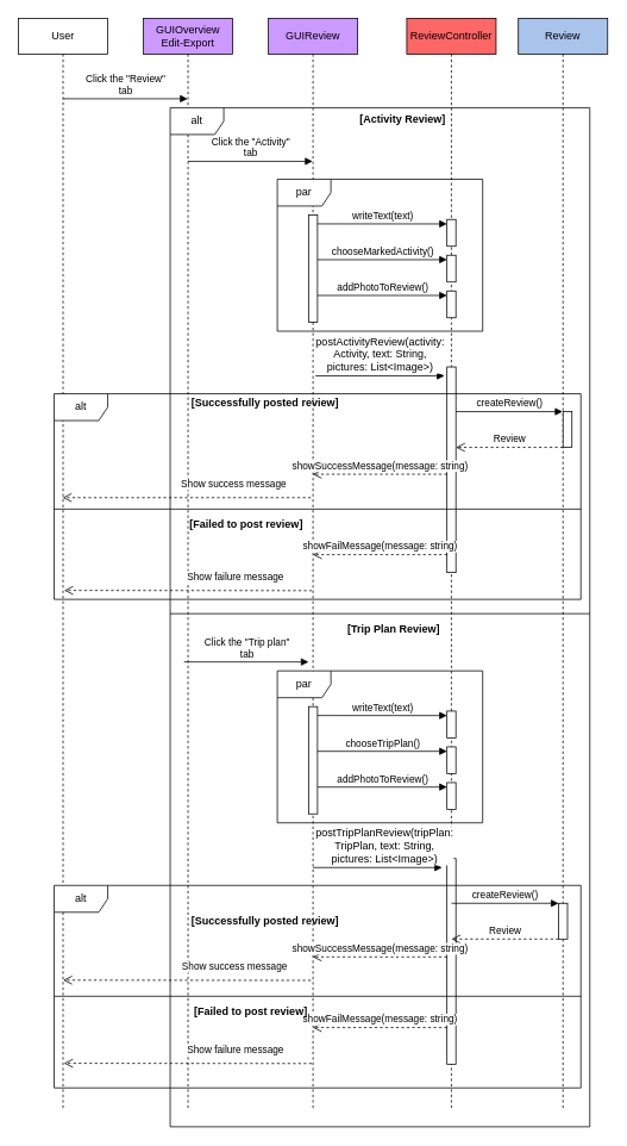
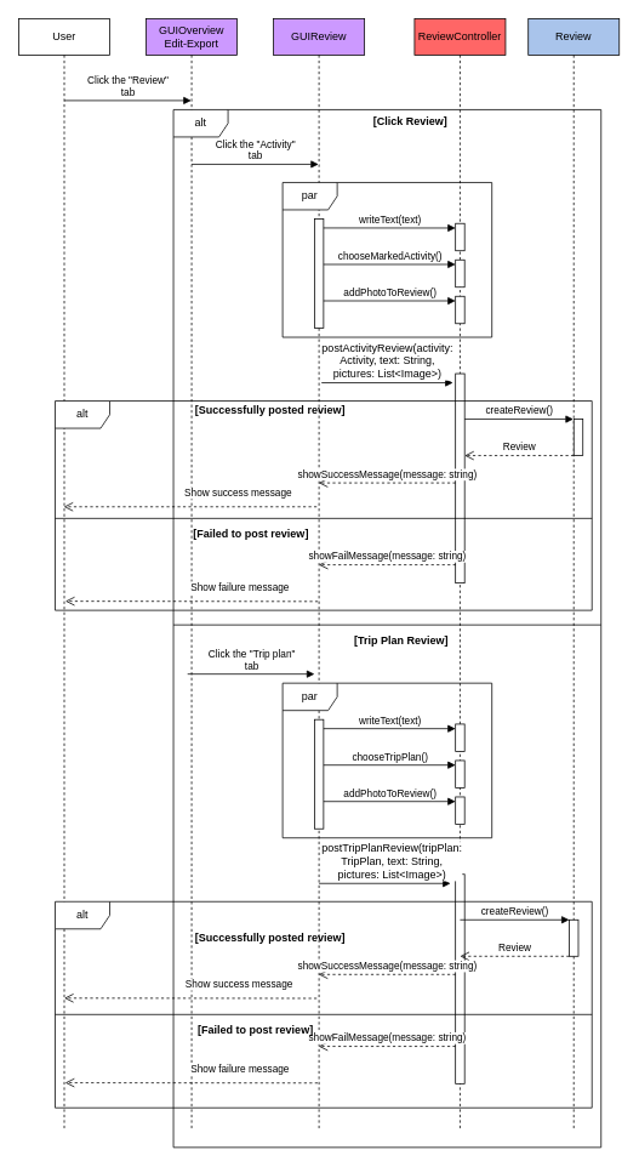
  <mxCell id="0" />
  <mxCell id="1" parent="0" />
  <mxCell id="2" value="User" style="shape=umlLifeline;perimeter=lifelinePerimeter;whiteSpace=wrap;html=1;container=1;dropTarget=0;collapsible=0;recursiveResize=0;outlineConnect=0;portConstraint=eastwest;newEdgeStyle={&quot;curved&quot;:0,&quot;rounded&quot;:0};" parent="1" vertex="1"><mxGeometry x="20" y="20" width="100" height="1220" as="geometry" /></mxCell>
  <mxCell id="3" value="GUIOverview Edit-Export" style="shape=umlLifeline;perimeter=lifelinePerimeter;whiteSpace=wrap;html=1;container=1;dropTarget=0;collapsible=0;recursiveResize=0;outlineConnect=0;portConstraint=eastwest;newEdgeStyle={&quot;curved&quot;:0,&quot;rounded&quot;:0};fillColor=#CC99FF;" parent="1" vertex="1"><mxGeometry x="160" y="20" width="100" height="1220" as="geometry" /></mxCell>
  <mxCell id="4" value="GUIReview" style="shape=umlLifeline;perimeter=lifelinePerimeter;whiteSpace=wrap;html=1;container=1;dropTarget=0;collapsible=0;recursiveResize=0;outlineConnect=0;portConstraint=eastwest;newEdgeStyle={&quot;curved&quot;:0,&quot;rounded&quot;:0};fillColor=#CC99FF;" parent="1" vertex="1"><mxGeometry x="300" y="20" width="100" height="1220" as="geometry" /></mxCell>
  <mxCell id="5" value="ReviewController" style="shape=umlLifeline;perimeter=lifelinePerimeter;whiteSpace=wrap;html=1;container=1;dropTarget=0;collapsible=0;recursiveResize=0;outlineConnect=0;portConstraint=eastwest;newEdgeStyle={&quot;curved&quot;:0,&quot;rounded&quot;:0};fillColor=#FF6666;" parent="1" vertex="1"><mxGeometry x="455" y="20" width="100" height="1220" as="geometry" /></mxCell>
  <mxCell id="6" value="" style="html=1;points=[[0,0,0,0,5],[0,1,0,0,-5],[1,0,0,0,5],[1,1,0,0,-5]];perimeter=orthogonalPerimeter;outlineConnect=0;targetShapes=umlLifeline;portConstraint=eastwest;newEdgeStyle={&quot;curved&quot;:0,&quot;rounded&quot;:0};" parent="5" vertex="1"><mxGeometry x="45" y="940" width="10" height="230" as="geometry" /></mxCell>
  <mxCell id="7" value="Review" style="shape=umlLifeline;perimeter=lifelinePerimeter;whiteSpace=wrap;html=1;container=1;dropTarget=0;collapsible=0;recursiveResize=0;outlineConnect=0;portConstraint=eastwest;newEdgeStyle={&quot;curved&quot;:0,&quot;rounded&quot;:0};fillColor=#A9C4EB;" parent="1" vertex="1"><mxGeometry x="580" y="20" width="100" height="1220" as="geometry" /></mxCell>
  <mxCell id="8" value="createReview()" style="html=1;verticalAlign=bottom;endArrow=block;curved=0;rounded=0;" parent="7" edge="1"><mxGeometry width="80" relative="1" as="geometry"><mxPoint x="-75" y="990" as="sourcePoint" /><mxPoint x="45" y="990" as="targetPoint" /></mxGeometry></mxCell>
  <mxCell id="9" value="" style="html=1;points=[[0,0,0,0,5],[0,1,0,0,-5],[1,0,0,0,5],[1,1,0,0,-5]];perimeter=orthogonalPerimeter;outlineConnect=0;targetShapes=umlLifeline;portConstraint=eastwest;newEdgeStyle={&quot;curved&quot;:0,&quot;rounded&quot;:0};" parent="7" vertex="1"><mxGeometry x="45" y="990" width="10" height="40" as="geometry" /></mxCell>
  <mxCell id="10" value="Review" style="html=1;verticalAlign=bottom;endArrow=open;dashed=1;endSize=8;curved=0;rounded=0;" parent="7" edge="1"><mxGeometry relative="1" as="geometry"><mxPoint x="45" y="1030" as="sourcePoint" /><mxPoint x="-75" y="1030" as="targetPoint" /></mxGeometry></mxCell>
  <mxCell id="11" value="Click the &quot;Review&quot;&lt;div&gt;tab&lt;/div&gt;" style="html=1;verticalAlign=bottom;endArrow=block;curved=0;rounded=0;" parent="1" edge="1"><mxGeometry width="80" relative="1" as="geometry"><mxPoint x="70" y="110" as="sourcePoint" /><mxPoint x="209.5" y="110" as="targetPoint" /></mxGeometry></mxCell>
  <mxCell id="12" value="Click the &quot;Activity&quot;&lt;div&gt;tab&lt;/div&gt;" style="html=1;verticalAlign=bottom;endArrow=block;curved=0;rounded=0;" parent="1" target="4" edge="1"><mxGeometry width="80" relative="1" as="geometry"><mxPoint x="210" y="180" as="sourcePoint" /><mxPoint x="349.5" y="180" as="targetPoint" /></mxGeometry></mxCell>
  <mxCell id="13" value="Click the &quot;Trip plan&quot;&lt;div&gt;tab&lt;/div&gt;" style="html=1;verticalAlign=bottom;endArrow=block;curved=0;rounded=0;" parent="1" edge="1"><mxGeometry x="0.004" width="80" relative="1" as="geometry"><mxPoint x="205.5" y="740" as="sourcePoint" /><mxPoint x="345" y="740" as="targetPoint" /><mxPoint as="offset" /></mxGeometry></mxCell>
  <mxCell id="14" value="par" style="shape=umlFrame;whiteSpace=wrap;html=1;pointerEvents=0;" parent="1" vertex="1"><mxGeometry x="310" y="200" width="230" height="170" as="geometry" /></mxCell>
  <mxCell id="15" value="" style="html=1;points=[[0,0,0,0,5],[0,1,0,0,-5],[1,0,0,0,5],[1,1,0,0,-5]];perimeter=orthogonalPerimeter;outlineConnect=0;targetShapes=umlLifeline;portConstraint=eastwest;newEdgeStyle={&quot;curved&quot;:0,&quot;rounded&quot;:0};" parent="1" vertex="1"><mxGeometry x="345" y="240" width="10" height="120" as="geometry" /></mxCell>
  <mxCell id="16" value="" style="html=1;points=[[0,0,0,0,5],[0,1,0,0,-5],[1,0,0,0,5],[1,1,0,0,-5]];perimeter=orthogonalPerimeter;outlineConnect=0;targetShapes=umlLifeline;portConstraint=eastwest;newEdgeStyle={&quot;curved&quot;:0,&quot;rounded&quot;:0};" parent="1" vertex="1"><mxGeometry x="500" y="245" width="10" height="30" as="geometry" /></mxCell>
  <mxCell id="17" value="writeText(text)" style="html=1;verticalAlign=bottom;endArrow=block;curved=0;rounded=0;exitX=0.5;exitY=0.071;exitDx=0;exitDy=0;exitPerimeter=0;entryX=0;entryY=0;entryDx=0;entryDy=5;entryPerimeter=0;" parent="1" target="16" edge="1"><mxGeometry width="80" relative="1" as="geometry"><mxPoint x="355" y="249.94" as="sourcePoint" /><mxPoint x="490" y="249.94" as="targetPoint" /></mxGeometry></mxCell>
  <mxCell id="18" value="" style="html=1;points=[[0,0,0,0,5],[0,1,0,0,-5],[1,0,0,0,5],[1,1,0,0,-5]];perimeter=orthogonalPerimeter;outlineConnect=0;targetShapes=umlLifeline;portConstraint=eastwest;newEdgeStyle={&quot;curved&quot;:0,&quot;rounded&quot;:0};" parent="1" vertex="1"><mxGeometry x="500" y="285" width="10" height="30" as="geometry" /></mxCell>
  <mxCell id="19" value="" style="html=1;points=[[0,0,0,0,5],[0,1,0,0,-5],[1,0,0,0,5],[1,1,0,0,-5]];perimeter=orthogonalPerimeter;outlineConnect=0;targetShapes=umlLifeline;portConstraint=eastwest;newEdgeStyle={&quot;curved&quot;:0,&quot;rounded&quot;:0};" parent="1" vertex="1"><mxGeometry x="500" y="325" width="10" height="30" as="geometry" /></mxCell>
  <mxCell id="20" value="chooseMarkedActivity()" style="html=1;verticalAlign=bottom;endArrow=block;curved=0;rounded=0;exitX=0.5;exitY=0.071;exitDx=0;exitDy=0;exitPerimeter=0;entryX=0;entryY=0;entryDx=0;entryDy=5;entryPerimeter=0;" parent="1" target="18" edge="1"><mxGeometry width="80" relative="1" as="geometry"><mxPoint x="355" y="290" as="sourcePoint" /><mxPoint x="500" y="290.06" as="targetPoint" /></mxGeometry></mxCell>
  <mxCell id="21" value="addPhotoToReview()" style="html=1;verticalAlign=bottom;endArrow=block;curved=0;rounded=0;exitX=0.5;exitY=0.071;exitDx=0;exitDy=0;exitPerimeter=0;entryX=0;entryY=0;entryDx=0;entryDy=5;entryPerimeter=0;" parent="1" target="19" edge="1"><mxGeometry width="80" relative="1" as="geometry"><mxPoint x="355" y="330" as="sourcePoint" /><mxPoint x="500" y="330" as="targetPoint" /></mxGeometry></mxCell>
  <mxCell id="22" value="&lt;span style=&quot;font-size: 12px; text-align: left; text-wrap-mode: wrap;&quot;&gt;postActivityReview(activity: Activity, text: String, pictures: List&amp;lt;Image&amp;gt;)&lt;/span&gt;" style="html=1;verticalAlign=bottom;endArrow=block;curved=0;rounded=0;" parent="1" edge="1"><mxGeometry width="80" relative="1" as="geometry"><mxPoint x="352.75" y="420" as="sourcePoint" /><mxPoint x="497.25" y="420" as="targetPoint" /></mxGeometry></mxCell>
  <mxCell id="23" value="alt" style="shape=umlFrame;whiteSpace=wrap;html=1;pointerEvents=0;" parent="1" vertex="1"><mxGeometry x="190" y="120" width="470" height="1140" as="geometry" /></mxCell>
  <mxCell id="24" value="" style="line;strokeWidth=1;fillColor=none;align=left;verticalAlign=middle;spacingTop=-1;spacingLeft=3;spacingRight=3;rotatable=0;labelPosition=right;points=[];portConstraint=eastwest;strokeColor=inherit;" parent="1" vertex="1"><mxGeometry x="190" y="682" width="470" height="8" as="geometry" /></mxCell>
- <mxCell id="25" value="[Activity Review]" style="text;align=center;fontStyle=1;verticalAlign=middle;spacingLeft=3;spacingRight=3;strokeColor=none;rotatable=0;points=[[0,0.5],[1,0.5]];portConstraint=eastwest;html=1;" parent="1" vertex="1"><mxGeometry x="410" y="120" width="80" height="26" as="geometry" /></mxCell>
+ <mxCell id="25" value="[Click Review]" style="text;align=center;fontStyle=1;verticalAlign=middle;spacingLeft=3;spacingRight=3;strokeColor=none;rotatable=0;points=[[0,0.5],[1,0.5]];portConstraint=eastwest;html=1;" parent="1" vertex="1"><mxGeometry x="410" y="120" width="80" height="26" as="geometry" /></mxCell>
  <mxCell id="26" value="[Trip Plan Review]" style="text;align=center;fontStyle=1;verticalAlign=middle;spacingLeft=3;spacingRight=3;strokeColor=none;rotatable=0;points=[[0,0.5],[1,0.5]];portConstraint=eastwest;html=1;" parent="1" vertex="1"><mxGeometry x="400" y="690" width="80" height="26" as="geometry" /></mxCell>
  <mxCell id="27" value="" style="html=1;points=[[0,0,0,0,5],[0,1,0,0,-5],[1,0,0,0,5],[1,1,0,0,-5]];perimeter=orthogonalPerimeter;outlineConnect=0;targetShapes=umlLifeline;portConstraint=eastwest;newEdgeStyle={&quot;curved&quot;:0,&quot;rounded&quot;:0};" parent="1" vertex="1"><mxGeometry x="500" y="410" width="10" height="230" as="geometry" /></mxCell>
  <mxCell id="28" value="createReview()" style="html=1;verticalAlign=bottom;endArrow=block;curved=0;rounded=0;" parent="1" edge="1"><mxGeometry width="80" relative="1" as="geometry"><mxPoint x="510" y="460" as="sourcePoint" /><mxPoint x="629.5" y="460" as="targetPoint" /></mxGeometry></mxCell>
  <mxCell id="29" value="" style="html=1;points=[[0,0,0,0,5],[0,1,0,0,-5],[1,0,0,0,5],[1,1,0,0,-5]];perimeter=orthogonalPerimeter;outlineConnect=0;targetShapes=umlLifeline;portConstraint=eastwest;newEdgeStyle={&quot;curved&quot;:0,&quot;rounded&quot;:0};" parent="1" vertex="1"><mxGeometry x="630" y="460" width="10" height="40" as="geometry" /></mxCell>
  <mxCell id="30" value="Review" style="html=1;verticalAlign=bottom;endArrow=open;dashed=1;endSize=8;curved=0;rounded=0;" parent="1" edge="1"><mxGeometry relative="1" as="geometry"><mxPoint x="630" y="500" as="sourcePoint" /><mxPoint x="510" y="500" as="targetPoint" /></mxGeometry></mxCell>
  <mxCell id="31" value="alt" style="shape=umlFrame;whiteSpace=wrap;html=1;pointerEvents=0;" parent="1" vertex="1"><mxGeometry x="60" y="440" width="590" height="230" as="geometry" /></mxCell>
  <mxCell id="32" value="" style="line;strokeWidth=1;fillColor=none;align=left;verticalAlign=middle;spacingTop=-1;spacingLeft=3;spacingRight=3;rotatable=0;labelPosition=right;points=[];portConstraint=eastwest;strokeColor=inherit;" parent="1" vertex="1"><mxGeometry x="60" y="565" width="590" height="8" as="geometry" /></mxCell>
  <mxCell id="33" value="[Failed to post review]" style="text;align=center;fontStyle=1;verticalAlign=middle;spacingLeft=3;spacingRight=3;strokeColor=none;rotatable=0;points=[[0,0.5],[1,0.5]];portConstraint=eastwest;html=1;" parent="1" vertex="1"><mxGeometry x="210" y="573" width="130" height="26" as="geometry" /></mxCell>
  <mxCell id="34" value="[Successfully posted review]" style="text;align=center;fontStyle=1;verticalAlign=middle;spacingLeft=3;spacingRight=3;strokeColor=none;rotatable=0;points=[[0,0.5],[1,0.5]];portConstraint=eastwest;html=1;" parent="1" vertex="1"><mxGeometry x="215" y="440" width="162.5" height="20" as="geometry" /></mxCell>
  <mxCell id="35" value="showSuccessMessage(message: string)" style="html=1;verticalAlign=bottom;endArrow=open;dashed=1;endSize=8;curved=0;rounded=0;" parent="1" edge="1"><mxGeometry relative="1" as="geometry"><mxPoint x="500" y="530" as="sourcePoint" /><mxPoint x="349.5" y="530" as="targetPoint" /></mxGeometry></mxCell>
  <mxCell id="36" value="showFailMessage(message: string)" style="html=1;verticalAlign=bottom;endArrow=open;dashed=1;endSize=8;curved=0;rounded=0;" parent="1" edge="1"><mxGeometry relative="1" as="geometry"><mxPoint x="500.25" y="620" as="sourcePoint" /><mxPoint x="349.75" y="620" as="targetPoint" /></mxGeometry></mxCell>
  <mxCell id="37" value="Show success message" style="html=1;verticalAlign=bottom;endArrow=open;dashed=1;endSize=8;curved=0;rounded=0;" parent="1" target="2" edge="1"><mxGeometry x="-0.37" y="-6" relative="1" as="geometry"><mxPoint x="347.5" y="556.25" as="sourcePoint" /><mxPoint x="110" y="560" as="targetPoint" /><mxPoint x="1" as="offset" /></mxGeometry></mxCell>
  <mxCell id="38" value="Show failure message" style="html=1;verticalAlign=bottom;endArrow=open;dashed=1;endSize=8;curved=0;rounded=0;" parent="1" edge="1"><mxGeometry x="-0.37" y="-6" relative="1" as="geometry"><mxPoint x="348.75" y="660.25" as="sourcePoint" /><mxPoint x="71.25" y="660" as="targetPoint" /><mxPoint x="1" as="offset" /></mxGeometry></mxCell>
  <mxCell id="39" value="par" style="shape=umlFrame;whiteSpace=wrap;html=1;pointerEvents=0;" parent="1" vertex="1"><mxGeometry x="310" y="750" width="230" height="170" as="geometry" /></mxCell>
  <mxCell id="40" value="" style="html=1;points=[[0,0,0,0,5],[0,1,0,0,-5],[1,0,0,0,5],[1,1,0,0,-5]];perimeter=orthogonalPerimeter;outlineConnect=0;targetShapes=umlLifeline;portConstraint=eastwest;newEdgeStyle={&quot;curved&quot;:0,&quot;rounded&quot;:0};" parent="1" vertex="1"><mxGeometry x="345" y="790" width="10" height="120" as="geometry" /></mxCell>
  <mxCell id="41" value="" style="html=1;points=[[0,0,0,0,5],[0,1,0,0,-5],[1,0,0,0,5],[1,1,0,0,-5]];perimeter=orthogonalPerimeter;outlineConnect=0;targetShapes=umlLifeline;portConstraint=eastwest;newEdgeStyle={&quot;curved&quot;:0,&quot;rounded&quot;:0};" parent="1" vertex="1"><mxGeometry x="500" y="795" width="10" height="30" as="geometry" /></mxCell>
  <mxCell id="42" value="writeText(text)" style="html=1;verticalAlign=bottom;endArrow=block;curved=0;rounded=0;exitX=0.5;exitY=0.071;exitDx=0;exitDy=0;exitPerimeter=0;entryX=0;entryY=0;entryDx=0;entryDy=5;entryPerimeter=0;" parent="1" target="41" edge="1"><mxGeometry width="80" relative="1" as="geometry"><mxPoint x="355" y="799.94" as="sourcePoint" /><mxPoint x="490" y="799.94" as="targetPoint" /></mxGeometry></mxCell>
  <mxCell id="43" value="" style="html=1;points=[[0,0,0,0,5],[0,1,0,0,-5],[1,0,0,0,5],[1,1,0,0,-5]];perimeter=orthogonalPerimeter;outlineConnect=0;targetShapes=umlLifeline;portConstraint=eastwest;newEdgeStyle={&quot;curved&quot;:0,&quot;rounded&quot;:0};" parent="1" vertex="1"><mxGeometry x="500" y="835" width="10" height="30" as="geometry" /></mxCell>
  <mxCell id="44" value="" style="html=1;points=[[0,0,0,0,5],[0,1,0,0,-5],[1,0,0,0,5],[1,1,0,0,-5]];perimeter=orthogonalPerimeter;outlineConnect=0;targetShapes=umlLifeline;portConstraint=eastwest;newEdgeStyle={&quot;curved&quot;:0,&quot;rounded&quot;:0};" parent="1" vertex="1"><mxGeometry x="500" y="875" width="10" height="30" as="geometry" /></mxCell>
  <mxCell id="45" value="chooseTripPlan()" style="html=1;verticalAlign=bottom;endArrow=block;curved=0;rounded=0;exitX=0.5;exitY=0.071;exitDx=0;exitDy=0;exitPerimeter=0;entryX=0;entryY=0;entryDx=0;entryDy=5;entryPerimeter=0;" parent="1" target="43" edge="1"><mxGeometry width="80" relative="1" as="geometry"><mxPoint x="355" y="840" as="sourcePoint" /><mxPoint x="500" y="840.06" as="targetPoint" /></mxGeometry></mxCell>
  <mxCell id="46" value="addPhotoToReview()" style="html=1;verticalAlign=bottom;endArrow=block;curved=0;rounded=0;exitX=0.5;exitY=0.071;exitDx=0;exitDy=0;exitPerimeter=0;entryX=0;entryY=0;entryDx=0;entryDy=5;entryPerimeter=0;" parent="1" target="44" edge="1"><mxGeometry width="80" relative="1" as="geometry"><mxPoint x="355" y="880" as="sourcePoint" /><mxPoint x="500" y="880" as="targetPoint" /></mxGeometry></mxCell>
  <mxCell id="47" value="alt" style="shape=umlFrame;whiteSpace=wrap;html=1;pointerEvents=0;" parent="1" vertex="1"><mxGeometry x="60" y="990" width="590" height="226.5" as="geometry" /></mxCell>
  <mxCell id="48" value="" style="line;strokeWidth=1;fillColor=none;align=left;verticalAlign=middle;spacingTop=-1;spacingLeft=3;spacingRight=3;rotatable=0;labelPosition=right;points=[];portConstraint=eastwest;strokeColor=inherit;" parent="1" vertex="1"><mxGeometry x="60" y="1110" width="590" height="8" as="geometry" /></mxCell>
  <mxCell id="49" value="[Successfully posted review]" style="text;align=center;fontStyle=1;verticalAlign=middle;spacingLeft=3;spacingRight=3;strokeColor=none;rotatable=0;points=[[0,0.5],[1,0.5]];portConstraint=eastwest;html=1;" parent="1" vertex="1"><mxGeometry x="215" y="1020" width="162.5" height="20" as="geometry" /></mxCell>
  <mxCell id="50" value="showSuccessMessage(message: string)" style="html=1;verticalAlign=bottom;endArrow=open;dashed=1;endSize=8;curved=0;rounded=0;" parent="1" edge="1"><mxGeometry relative="1" as="geometry"><mxPoint x="500" y="1070" as="sourcePoint" /><mxPoint x="349.5" y="1070" as="targetPoint" /></mxGeometry></mxCell>
  <mxCell id="51" value="Show success message" style="html=1;verticalAlign=bottom;endArrow=open;dashed=1;endSize=8;curved=0;rounded=0;" parent="1" edge="1"><mxGeometry x="-0.37" y="-6" relative="1" as="geometry"><mxPoint x="347.5" y="1096.25" as="sourcePoint" /><mxPoint x="70" y="1096" as="targetPoint" /><mxPoint x="1" as="offset" /></mxGeometry></mxCell>
  <mxCell id="52" value="showFailMessage(message: string)" style="html=1;verticalAlign=bottom;endArrow=open;dashed=1;endSize=8;curved=0;rounded=0;" parent="1" edge="1"><mxGeometry relative="1" as="geometry"><mxPoint x="500" y="1149" as="sourcePoint" /><mxPoint x="349.5" y="1149" as="targetPoint" /></mxGeometry></mxCell>
  <mxCell id="53" value="Show failure message" style="html=1;verticalAlign=bottom;endArrow=open;dashed=1;endSize=8;curved=0;rounded=0;" parent="1" edge="1"><mxGeometry x="-0.37" y="-6" relative="1" as="geometry"><mxPoint x="348.5" y="1189.25" as="sourcePoint" /><mxPoint x="71" y="1189" as="targetPoint" /><mxPoint x="1" as="offset" /></mxGeometry></mxCell>
  <mxCell id="54" value="[Failed to post review]" style="text;align=center;fontStyle=1;verticalAlign=middle;spacingLeft=3;spacingRight=3;strokeColor=none;rotatable=0;points=[[0,0.5],[1,0.5]];portConstraint=eastwest;html=1;" parent="1" vertex="1"><mxGeometry x="215" y="1118" width="130" height="26" as="geometry" /></mxCell>
  <mxCell id="55" value="&lt;span style=&quot;font-size: 12px; text-align: left; text-wrap-mode: wrap;&quot;&gt;postTripPlanReview(tripPlan: TripPlan, text: String, pictures: List&amp;lt;Image&amp;gt;)&lt;/span&gt;" style="html=1;verticalAlign=bottom;endArrow=block;curved=0;rounded=0;" parent="1" edge="1"><mxGeometry x="0.107" width="80" relative="1" as="geometry"><mxPoint x="350" y="970" as="sourcePoint" /><mxPoint x="494.5" y="970" as="targetPoint" /><mxPoint as="offset" /></mxGeometry></mxCell>
